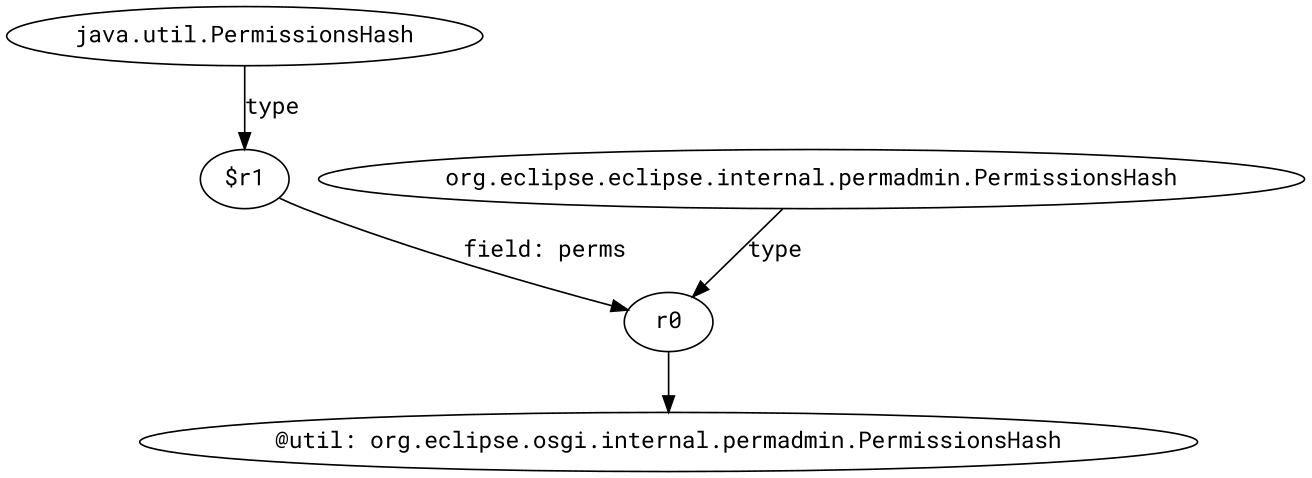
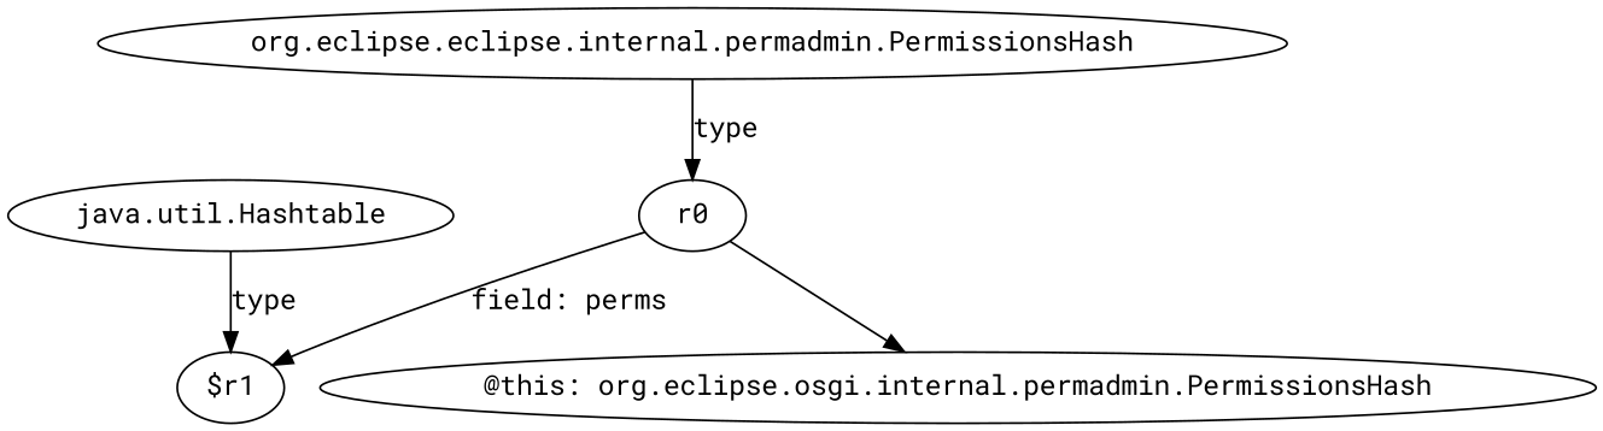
  digraph {
    fontname="Roboto Mono"
    node [fontname="Roboto Mono"]
    edge [fontname="Roboto Mono"]
-   n1 [label="@util: org.eclipse.osgi.internal.permadmin.PermissionsHash"]
+   n1 [label="@this: org.eclipse.osgi.internal.permadmin.PermissionsHash"]
    n2 [label=r0]
    n3 [label="$r1"]
-   n4 [label="java.util.PermissionsHash"]
+   n4 [label="java.util.Hashtable"]
    n5 [label="org.eclipse.eclipse.internal.permadmin.PermissionsHash"]
    n2 -> n1
-   n3 -> n2 [label="field: perms"]
+   n2 -> n3 [label="field: perms"]
    n4 -> n3 [label=type]
    n5 -> n2 [label=type]
  }
